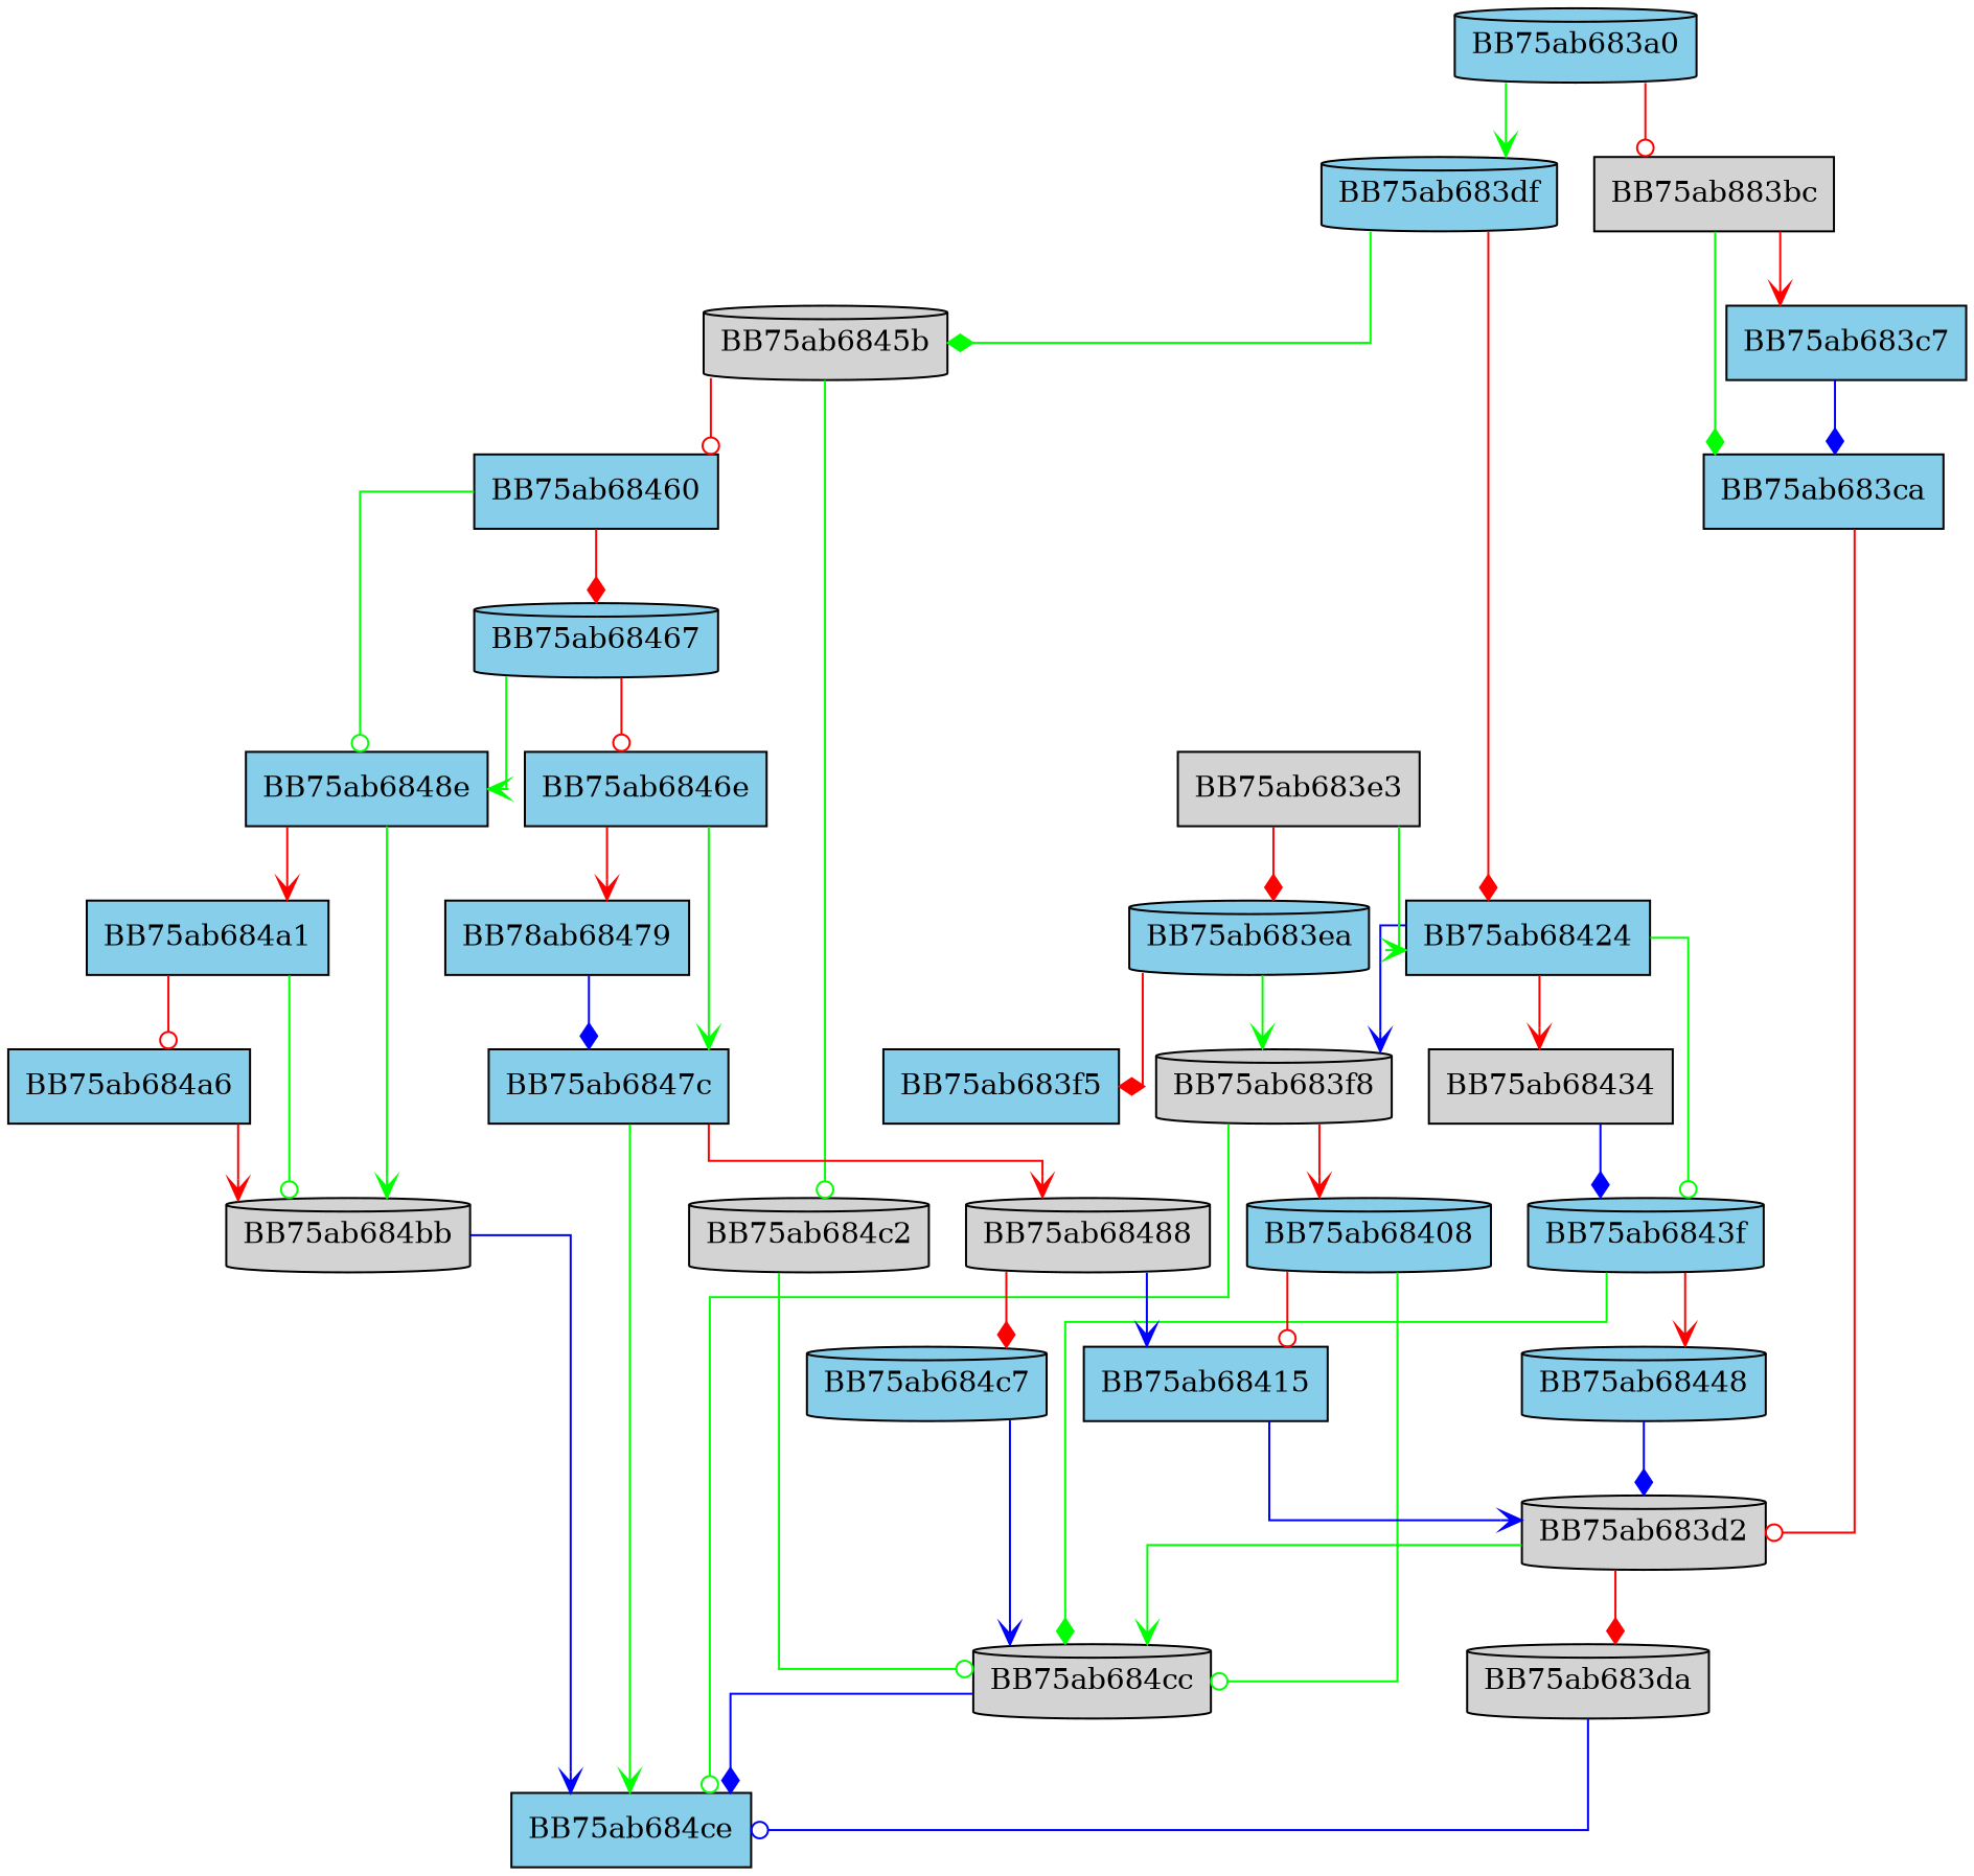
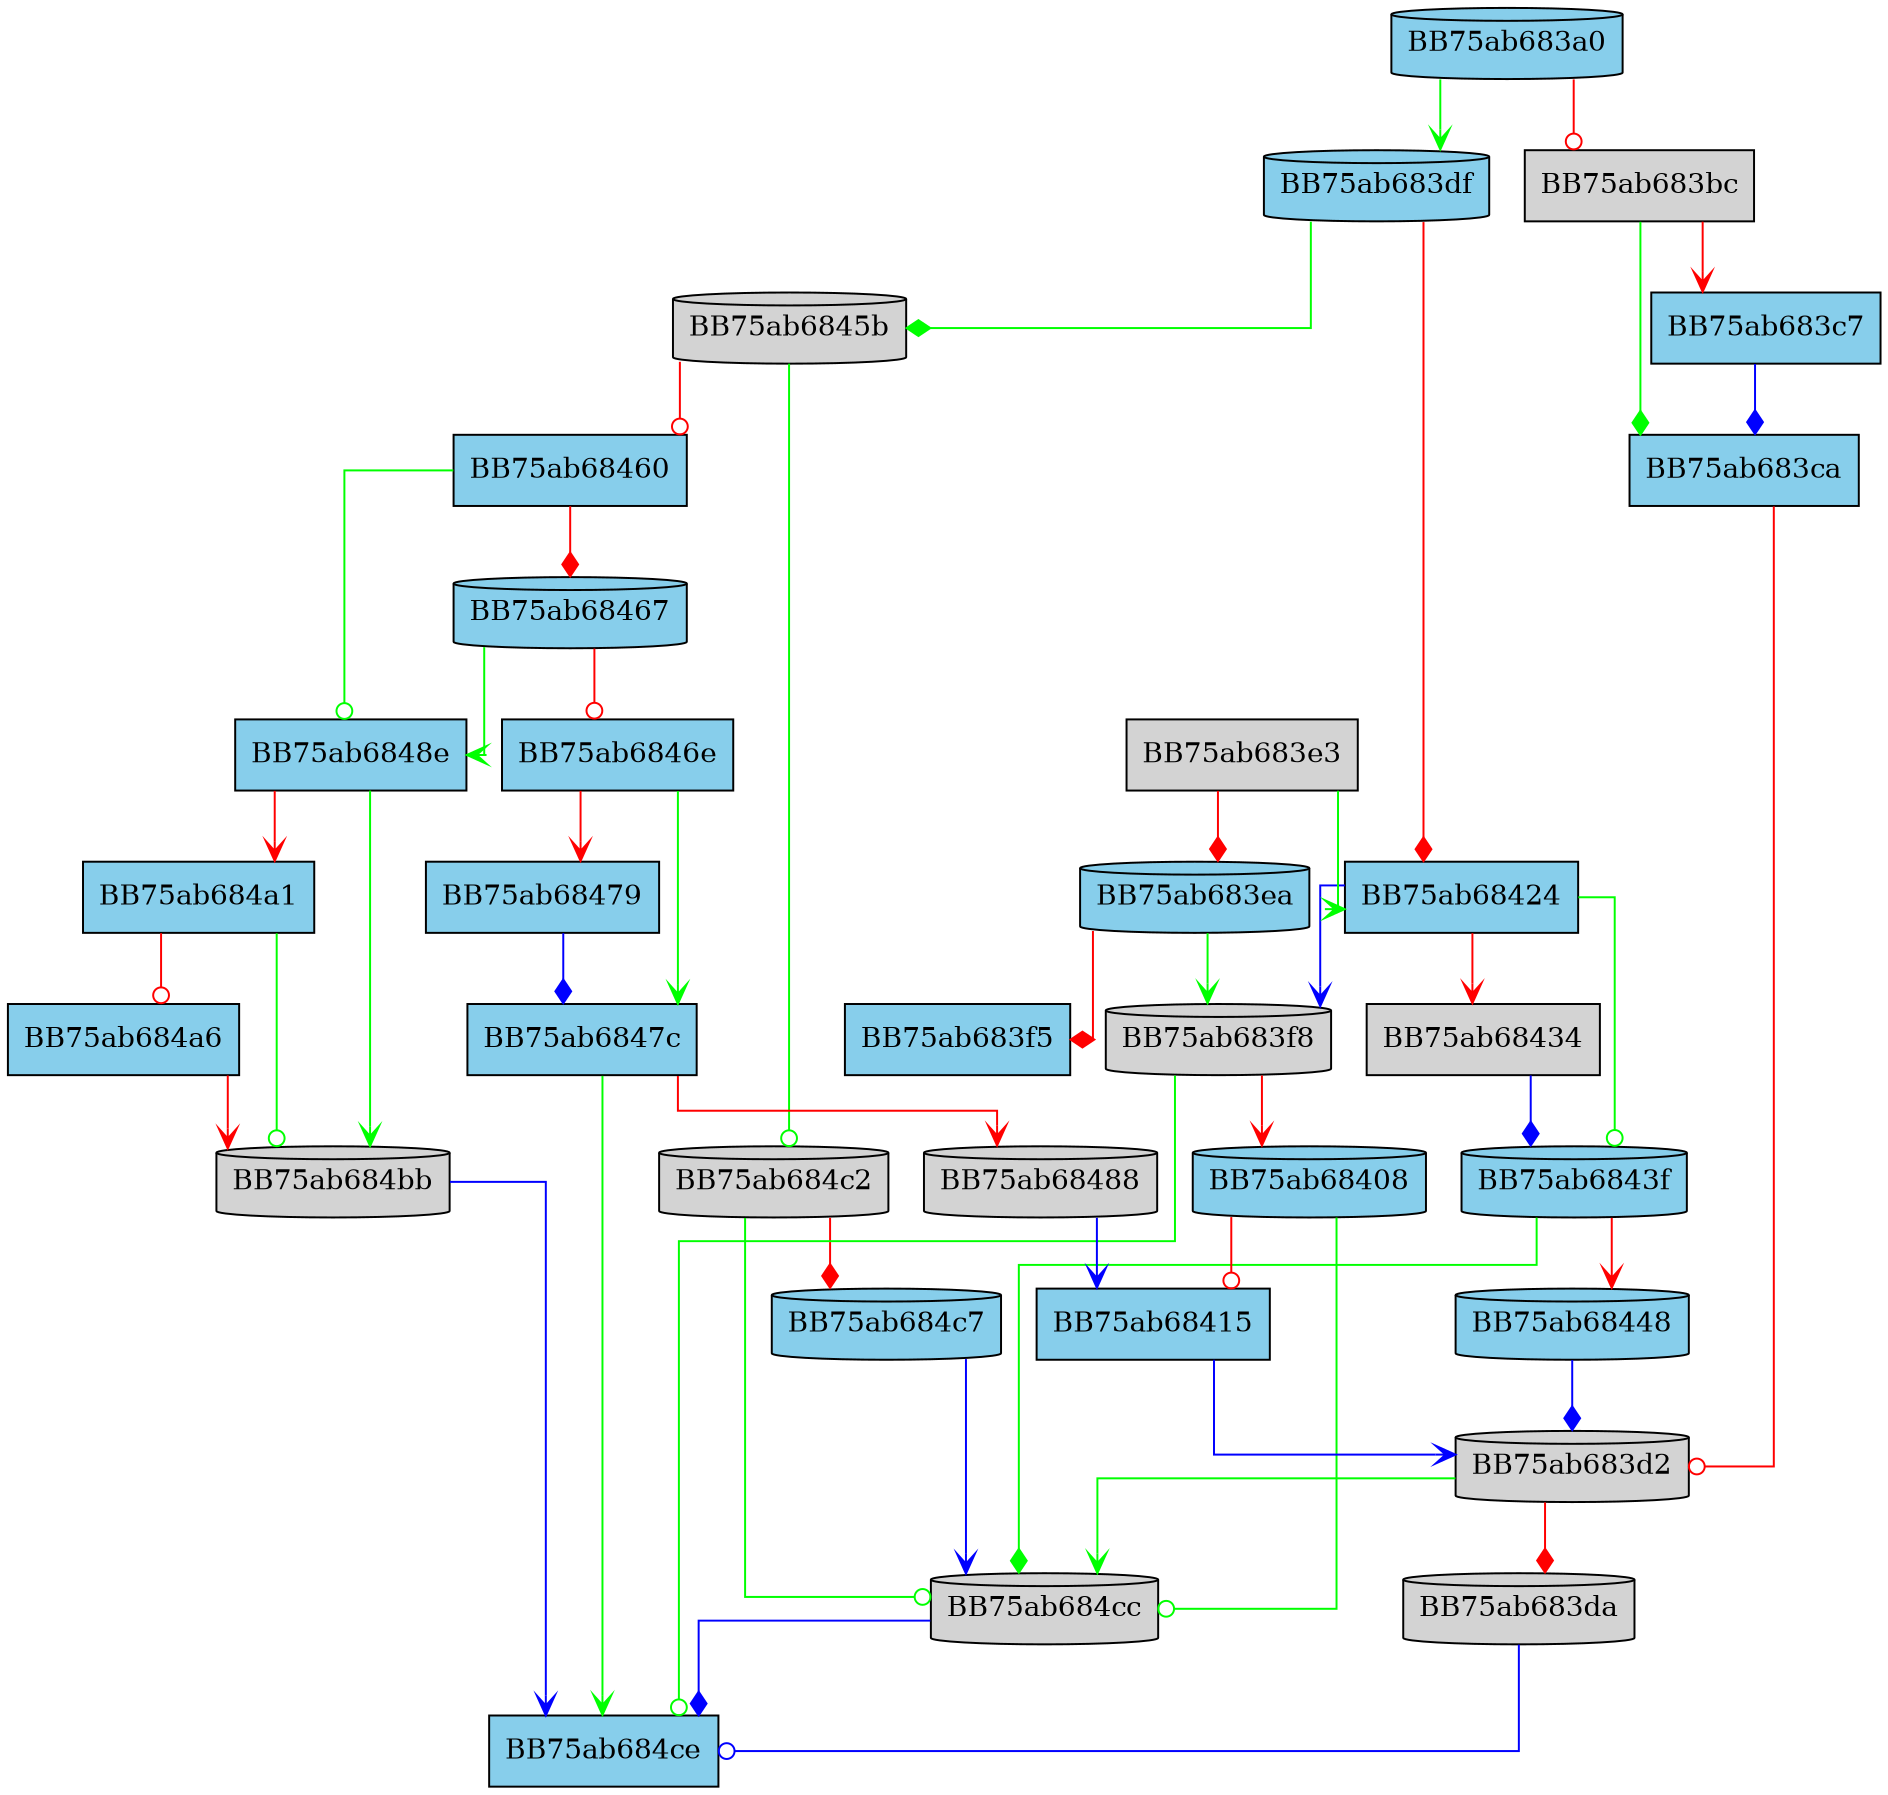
  digraph {
    splines=ortho
    node [fillcolor=skyblue shape=cylinder style=filled]
    edge [arrowhead=vee color=red]
    BB75ab683a0
    BB75ab683df
-   BB75ab683bc [fillcolor=lightgrey shape=box label=BB75ab883bc]
+   BB75ab683bc [fillcolor=lightgrey shape=box]
    BB75ab6845b [fillcolor=lightgrey]
    BB75ab68424 [shape=box]
    BB75ab683ca [shape=box]
    BB75ab683c7 [shape=box]
    BB75ab684c2 [fillcolor=lightgrey]
    BB75ab68460 [shape=box]
    BB75ab683e3 [fillcolor=lightgrey shape=box]
    BB75ab683ea
    BB75ab683d2 [fillcolor=lightgrey]
    BB75ab684cc [fillcolor=lightgrey]
    BB75ab683da [fillcolor=lightgrey]
    BB75ab684ce [shape=box]
    BB75ab684c7
    BB75ab6848e [shape=box]
    BB75ab68467
    BB75ab6843f
    BB75ab68434 [fillcolor=lightgrey shape=box]
    BB75ab683f8 [fillcolor=lightgrey]
    BB75ab683f5 [shape=box]
    BB75ab68448
    BB75ab68408
    BB75ab68415 [shape=box]
    BB75ab684bb [fillcolor=lightgrey]
    BB75ab684a1 [shape=box]
    BB75ab6846e [shape=box]
    BB75ab684a6 [shape=box]
    BB75ab6847c [shape=box]
-   BB75ab68479 [shape=box label=BB78ab68479]
+   BB75ab68479 [shape=box]
    BB75ab68488 [fillcolor=lightgrey]
    BB75ab683a0 -> BB75ab683df [color=green]
    BB75ab683a0 -> BB75ab683bc [arrowhead=odot]
    BB75ab683df -> BB75ab6845b [arrowhead=diamond color=green]
    BB75ab683df -> BB75ab68424 [arrowhead=diamond]
    BB75ab683bc -> BB75ab683ca [arrowhead=diamond color=green]
    BB75ab683bc -> BB75ab683c7
    BB75ab6845b -> BB75ab684c2 [arrowhead=odot color=green]
    BB75ab6845b -> BB75ab68460 [arrowhead=odot]
    BB75ab68424 -> BB75ab6843f [arrowhead=odot color=green]
    BB75ab68424 -> BB75ab68434
    BB75ab68424 -> BB75ab683f8 [color=blue]
    BB75ab683ca -> BB75ab683d2 [arrowhead=odot]
    BB75ab683c7 -> BB75ab683ca [arrowhead=diamond color=blue]
    BB75ab684c2 -> BB75ab684cc [arrowhead=odot color=green]
-   BB75ab68488 -> BB75ab684c7 [arrowhead=diamond]
+   BB75ab684c2 -> BB75ab684c7 [arrowhead=diamond]
    BB75ab68460 -> BB75ab6848e [arrowhead=odot color=green]
    BB75ab68460 -> BB75ab68467 [arrowhead=diamond]
    BB75ab683e3 -> BB75ab68424 [color=green]
    BB75ab683e3 -> BB75ab683ea [arrowhead=diamond]
    BB75ab683ea -> BB75ab683f8 [color=green]
    BB75ab683ea -> BB75ab683f5 [arrowhead=diamond]
    BB75ab683d2 -> BB75ab684cc [color=green]
    BB75ab683d2 -> BB75ab683da [arrowhead=diamond]
    BB75ab684cc -> BB75ab684ce [arrowhead=diamond color=blue]
    BB75ab683da -> BB75ab684ce [arrowhead=odot color=blue]
    BB75ab684c7 -> BB75ab684cc [color=blue]
    BB75ab6848e -> BB75ab684bb [color=green]
    BB75ab6848e -> BB75ab684a1
    BB75ab68467 -> BB75ab6848e [color=green]
    BB75ab68467 -> BB75ab6846e [arrowhead=odot]
    BB75ab6843f -> BB75ab684cc [arrowhead=diamond color=green]
    BB75ab6843f -> BB75ab68448
    BB75ab68434 -> BB75ab6843f [arrowhead=diamond color=blue]
    BB75ab683f8 -> BB75ab684ce [arrowhead=odot color=green]
    BB75ab683f8 -> BB75ab68408
    BB75ab68448 -> BB75ab683d2 [arrowhead=diamond color=blue]
    BB75ab68408 -> BB75ab684cc [arrowhead=odot color=green]
    BB75ab68408 -> BB75ab68415 [arrowhead=odot]
    BB75ab68415 -> BB75ab683d2 [color=blue]
    BB75ab684bb -> BB75ab684ce [color=blue]
    BB75ab684a1 -> BB75ab684bb [arrowhead=odot color=green]
    BB75ab684a1 -> BB75ab684a6 [arrowhead=odot]
    BB75ab6846e -> BB75ab6847c [color=green]
    BB75ab6846e -> BB75ab68479
    BB75ab684a6 -> BB75ab684bb
    BB75ab6847c -> BB75ab684ce [color=green]
    BB75ab6847c -> BB75ab68488
    BB75ab68479 -> BB75ab6847c [arrowhead=diamond color=blue]
    BB75ab68488 -> BB75ab68415 [color=blue]
  }
